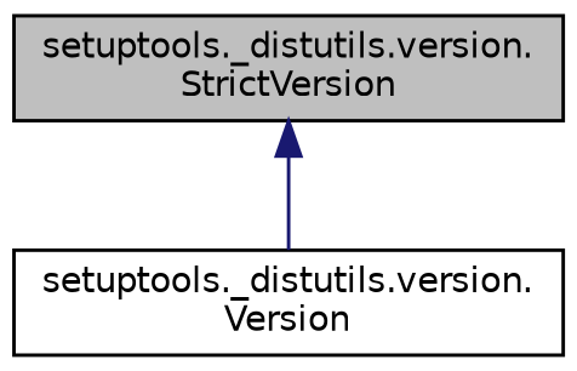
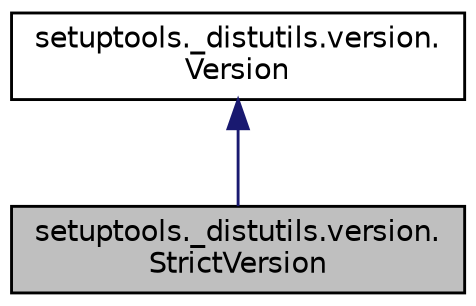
  digraph {
    node [color=black fontname=Helvetica fontsize=10 shape=record style=filled]
    n1 [fillcolor=grey75 fontcolor=black height=0.2 label="setuptools._distutils.version.\lStrictVersion" width=0.4]
    n2 [fillcolor=white height=0.2 label="setuptools._distutils.version.\lVersion" width=0.4]
-   n1 -> n2 [color=midnightblue dir=back fontname=Helvetica fontsize=10 labelfontname=Helvetica labelfontsize=10 style=solid]
+   n2 -> n1 [color=midnightblue dir=back fontname=Helvetica fontsize=10 labelfontname=Helvetica labelfontsize=10 style=solid]
  }
